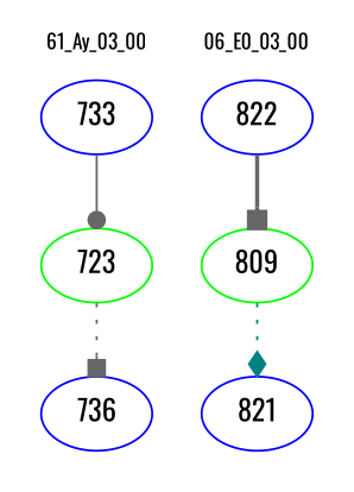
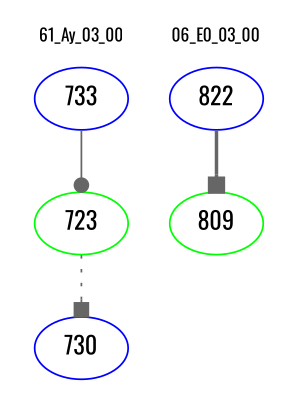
  digraph {
    fontname=Oswald
    node [color=blue fontname=Oswald]
    edge [arrowhead=box color=gray40 fontname=Oswald style=dotted]
    n1 [label=733]
    n2 [color=green label=723]
-   n3 [label=736]
+   n3 [label=730]
    n4 [label=822]
    n5 [color=green label=809]
-   n6 [label=821]
    subgraph cluster_1 {
      color=white
      fontsize=10
      label="61_Ay_03_00"
      n1
      n2
      n3
    }
    subgraph cluster_2 {
      color=white
      fontsize=10
      label="06_E0_03_00"
      n4
      n5
-     n6
    }
    n1 -> n2 [arrowhead=dot style=solid]
    n2 -> n3
    n4 -> n5 [style=bold]
-   n5 -> n6 [arrowhead=diamond color=teal]
  }
